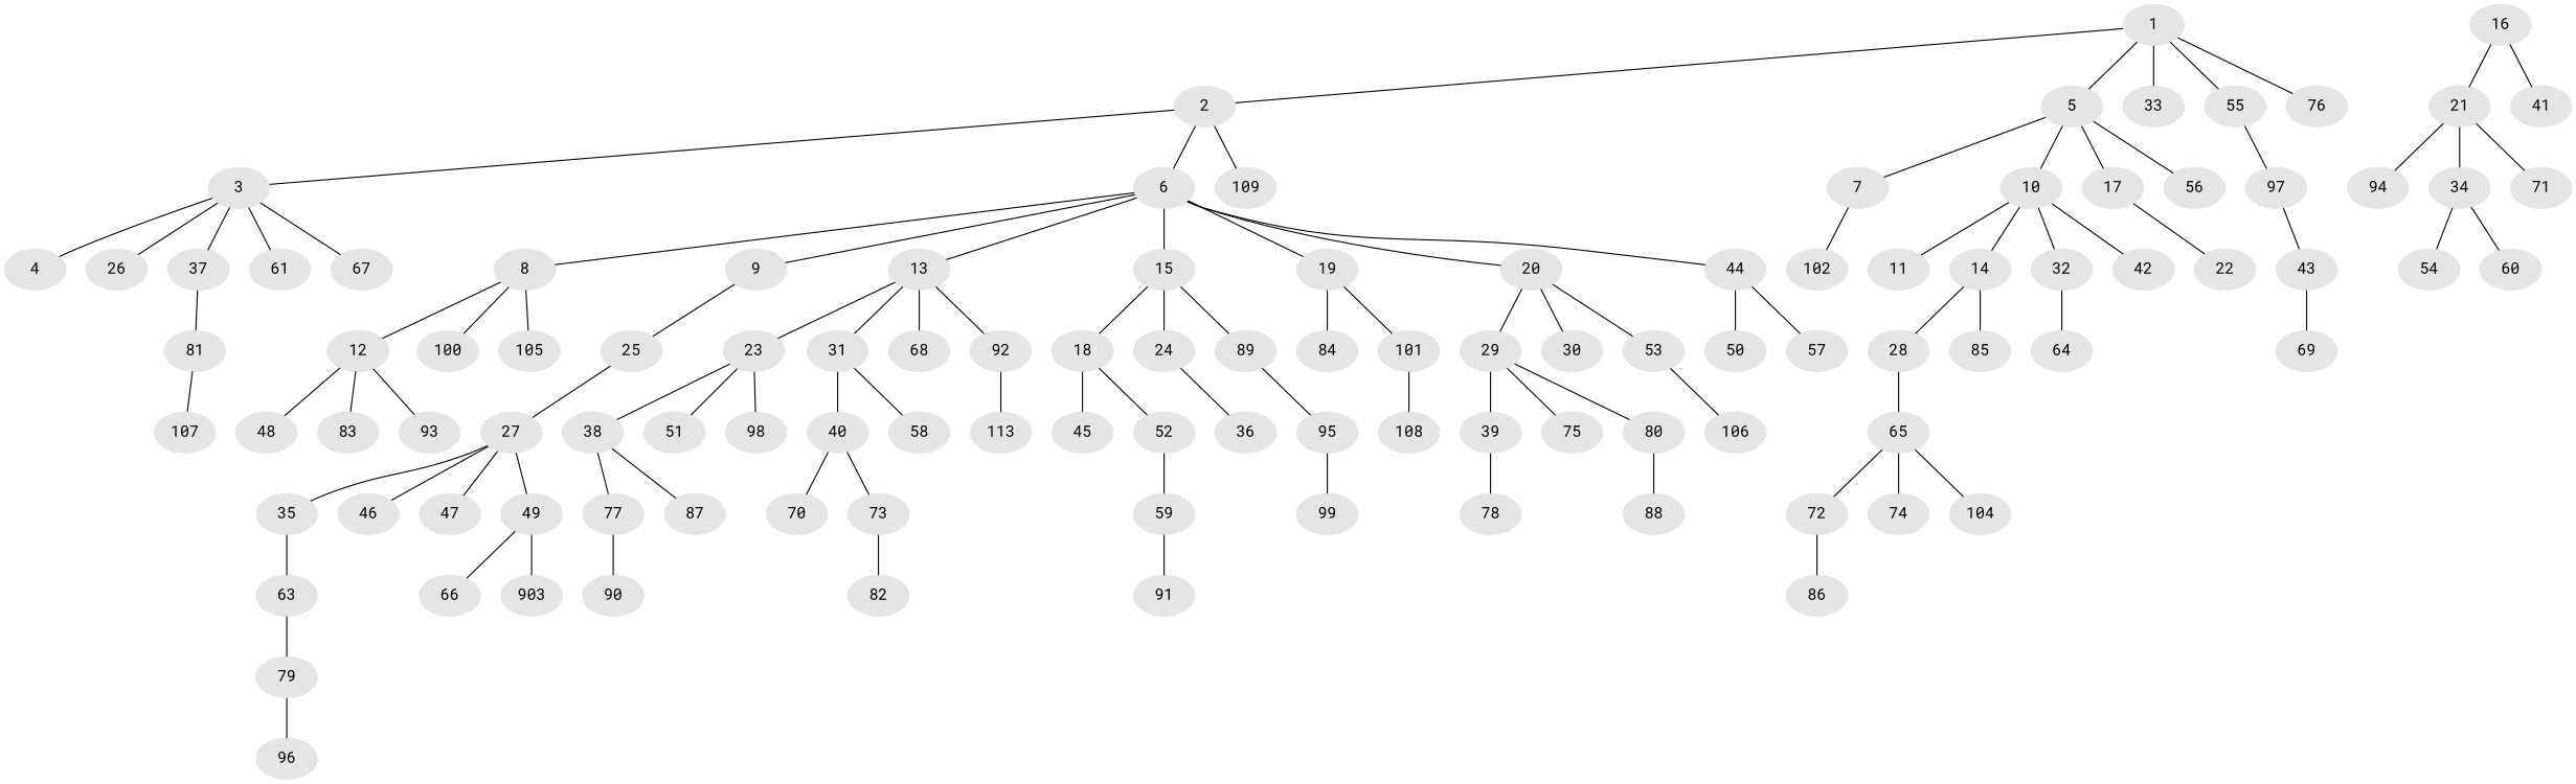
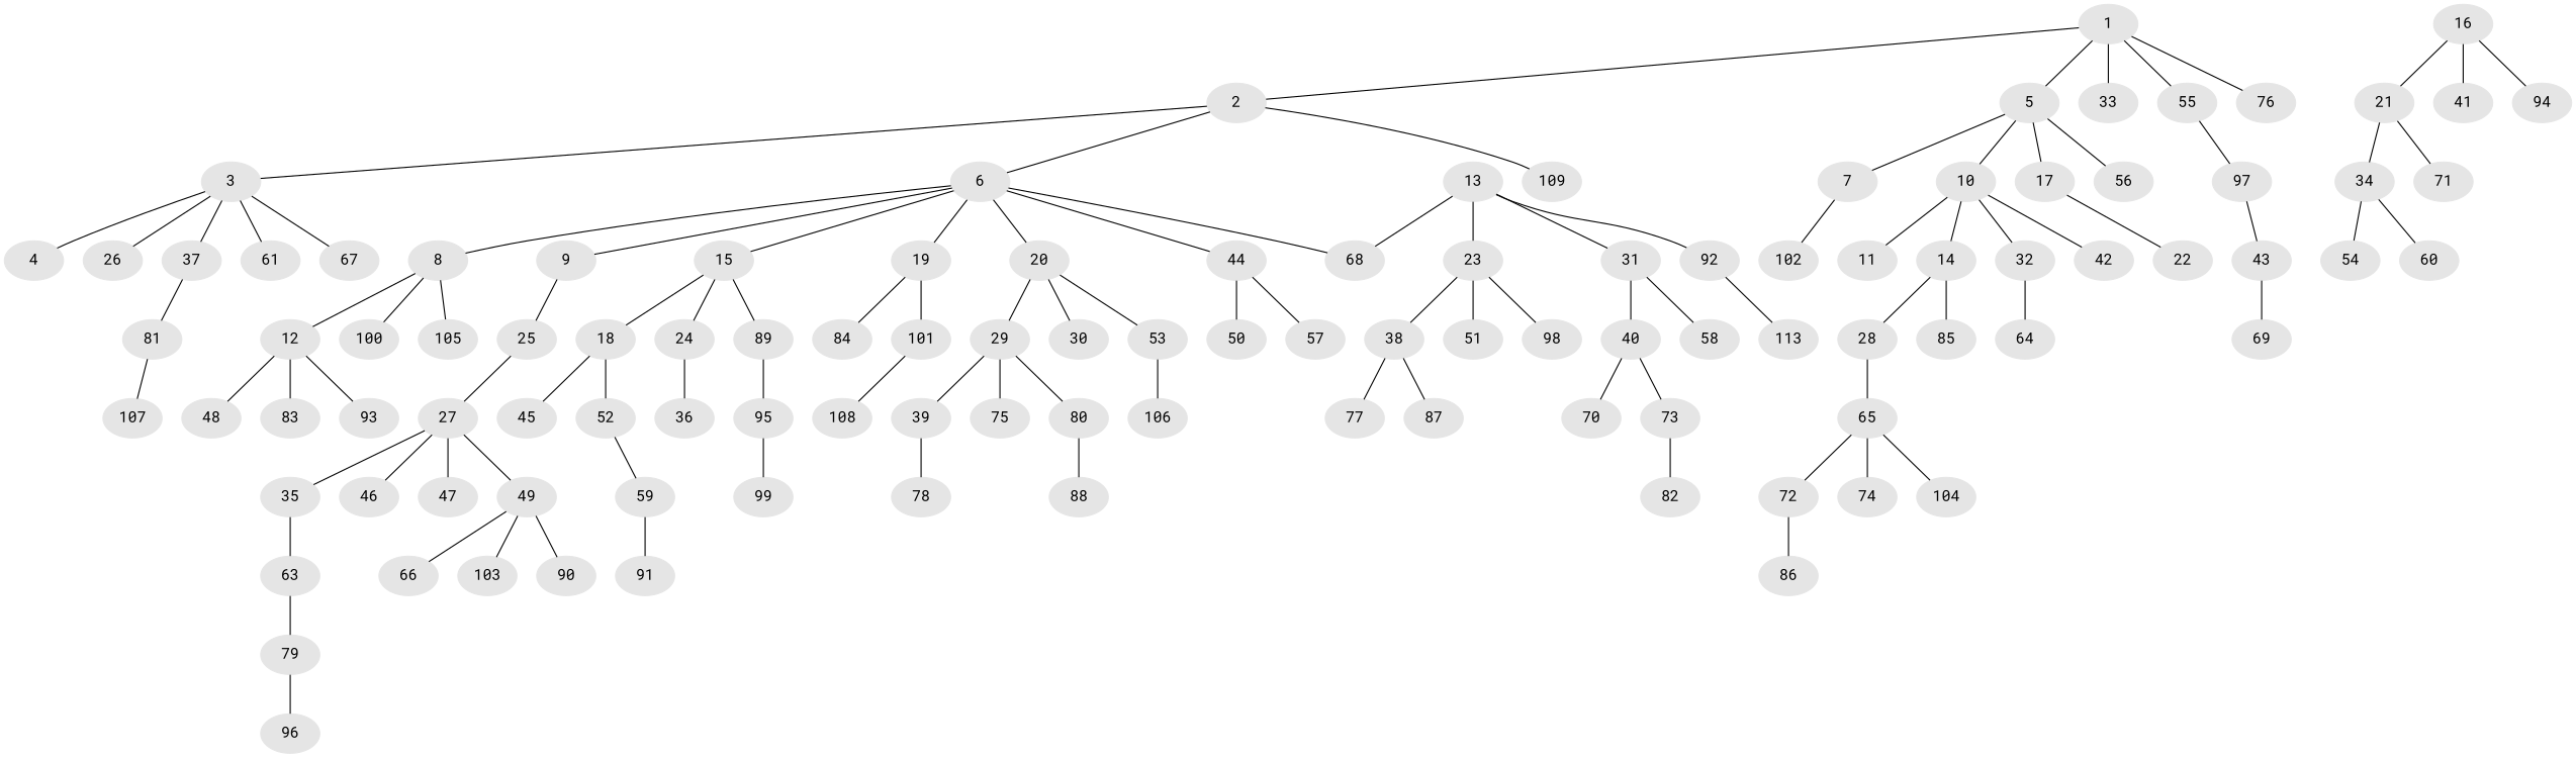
  graph {
    fontname="Roboto Mono"
    node [color=gray90 fontname="Roboto Mono" style=filled]
    edge [fontname="Roboto Mono"]
    1
    2
    5
    33
    55
    76
    3
    6
    109
    7
    10
    17
    56
    97
    4
    26
    37
    61
    67
    8
    9
    13
    15
    19
    20
    44
    81
    102
    11
    14
    32
    42
    16
    21
    41
    94
    22
    12
    100
    105
    25
    23
    31
    68
    92
    18
    24
    89
    84
    101
    29
    30
    53
    50
    57
    48
    83
    93
    27
    28
    85
    64
    38
    51
    98
    40
    58
    n68 [label=113]
    65
    45
    52
    36
    95
    34
    71
    59
    108
    39
    75
    80
    106
    54
    60
    43
    69
    77
    87
    35
    46
    47
    49
    63
    66
-   103 [label=903]
+   103
    72
    74
    104
    78
    88
    70
    73
    79
    107
    90
    82
    91
    96
    86
    99
    1 -- 2
    1 -- 5
    1 -- 33
    1 -- 55
    1 -- 76
    2 -- 3
    2 -- 6
    2 -- 109
    5 -- 7
    5 -- 10
    5 -- 17
    5 -- 56
    55 -- 97
    3 -- 4
    3 -- 26
    3 -- 37
    3 -- 61
    3 -- 67
    6 -- 8
    6 -- 9
-   6 -- 13
+   6 -- 68
    6 -- 15
    6 -- 19
    6 -- 20
    6 -- 44
    7 -- 102
    10 -- 11
    10 -- 14
    10 -- 32
    10 -- 42
    17 -- 22
    97 -- 43
    37 -- 81
    8 -- 12
    8 -- 100
    8 -- 105
    9 -- 25
    13 -- 23
    13 -- 31
    13 -- 68
    13 -- 92
    15 -- 18
    15 -- 24
    15 -- 89
    19 -- 84
    19 -- 101
    20 -- 29
    20 -- 30
    20 -- 53
    44 -- 50
    44 -- 57
    81 -- 107
    14 -- 28
    14 -- 85
    32 -- 64
    16 -- 21
    16 -- 41
-   21 -- 94
+   16 -- 94
    21 -- 34
    21 -- 71
    12 -- 48
    12 -- 83
    12 -- 93
    25 -- 27
    23 -- 38
    23 -- 51
    23 -- 98
    31 -- 40
    31 -- 58
    92 -- n68
    18 -- 45
    18 -- 52
    24 -- 36
    89 -- 95
    101 -- 108
    29 -- 39
    29 -- 75
    29 -- 80
    53 -- 106
    27 -- 35
    27 -- 46
    27 -- 47
    27 -- 49
    28 -- 65
    38 -- 77
    38 -- 87
    40 -- 70
    40 -- 73
    65 -- 72
    65 -- 74
    65 -- 104
    52 -- 59
    95 -- 99
    34 -- 54
    34 -- 60
    59 -- 91
    39 -- 78
    80 -- 88
    43 -- 69
-   77 -- 90
+   49 -- 90
    35 -- 63
    49 -- 66
    49 -- 103
    63 -- 79
    72 -- 86
    73 -- 82
    79 -- 96
  }
